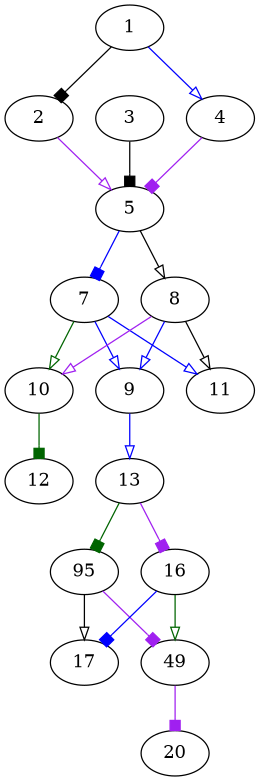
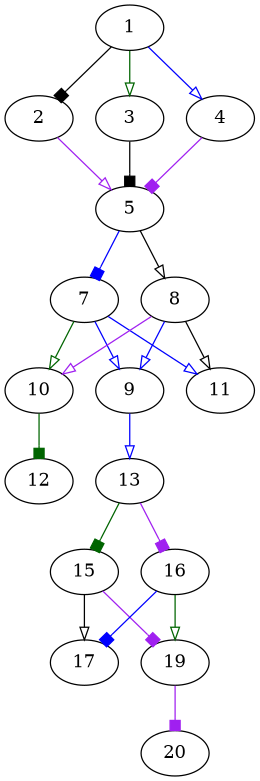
  digraph {
    node [alpha=0.11]
    edge [arrowhead=onormal color=blue]
    1 [alpha=0.01 expect_size=16900096]
    2 [expect_size=35591168]
    3 [alpha=0.19 expect_size=18476032]
    4 [alpha=0.06 expect_size=7139328]
    5 [expect_size=5655552]
    7 [alpha=0.14 expect_size=42470400]
    8 [alpha=0.09 expect_size=19299328]
    10 [alpha=0.13 expect_size=35272704]
    9 [alpha=0.02 expect_size=22066176]
    11 [alpha=0.12 expect_size=31168512]
    12 [alpha=0.06 expect_size=33953792]
    13 [alpha=0.15 expect_size=12662784]
-   15 [alpha=0.19 expect_size=25627648 label=95]
+   15 [alpha=0.19 expect_size=25627648]
    16 [alpha=0.13 expect_size=50867200]
    17 [alpha=0.17 expect_size=30652416]
-   19 [alpha=0.03 expect_size=38801408 label=49]
+   19 [alpha=0.03 expect_size=38801408]
    20 [alpha=0.15 expect_size=42706944]
    1 -> 2 [arrowhead=box color=black]
+   1 -> 3 [color=darkgreen]
    1 -> 4
    2 -> 5 [color=purple]
    3 -> 5 [arrowhead=box color=black]
    4 -> 5 [arrowhead=box color=purple]
    5 -> 7 [arrowhead=box]
    5 -> 8 [color=black]
    7 -> 10 [color=darkgreen]
    7 -> 9
    7 -> 11
    8 -> 10 [color=purple]
    8 -> 9
    8 -> 11 [color=black]
    10 -> 12 [arrowhead=box color=darkgreen]
    9 -> 13
    13 -> 15 [arrowhead=box color=darkgreen]
    13 -> 16 [arrowhead=box color=purple]
    15 -> 17 [color=black]
    15 -> 19 [arrowhead=box color=purple]
    16 -> 17 [arrowhead=box]
    16 -> 19 [color=darkgreen]
    19 -> 20 [arrowhead=box color=purple]
  }
